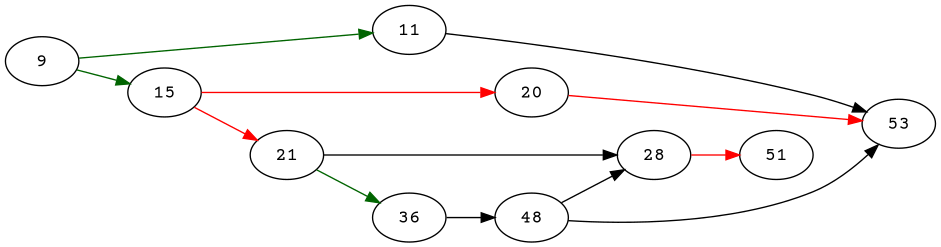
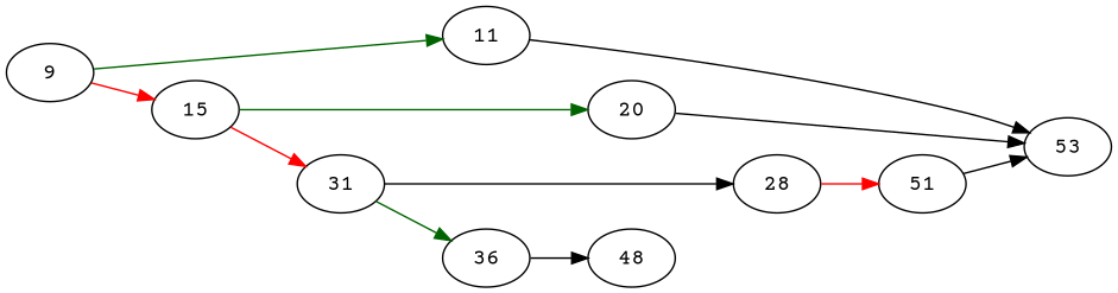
  strict digraph {
    fontname="Courier Prime"
    rankdir=LR
    node [fontname="Courier Prime"]
    edge [fontname="Courier Prime"]
    n1 [entry=true label=9]
    11
    n3 [label=15]
    53
    20
-   21
+   21 [label=31]
    28
    36
    51
    48
    n1 -> 11 [color=darkgreen cond=true]
-   n1 -> n3 [color=darkgreen cond=false]
+   n1 -> n3 [color=red cond=false]
    11 -> 53
-   n3 -> 20 [color=red cond=true]
+   n3 -> 20 [color=darkgreen cond=true]
    n3 -> 21 [color=red cond=false]
-   20 -> 53 [color=red]
+   20 -> 53
    21 -> 28
    21 -> 36 [color=darkgreen cond=true]
    28 -> 51 [color=red cond=false]
    36 -> 48
-   48 -> 53
-   48 -> 28
+   51 -> 53
  }
